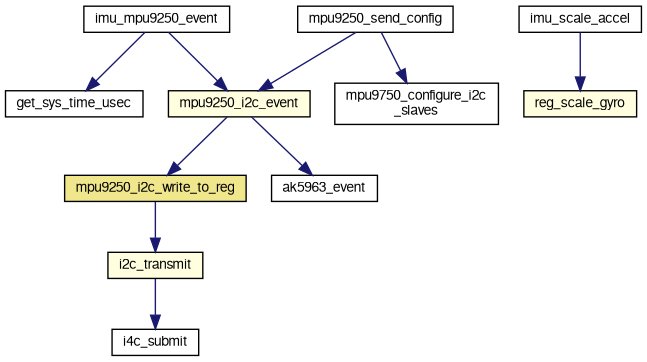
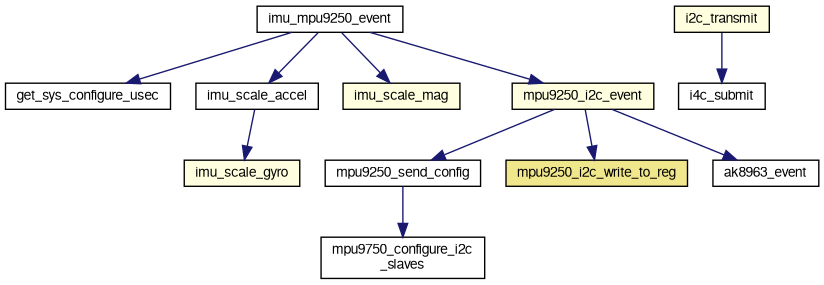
  digraph {
    rankdir=TB
    node [color=black fillcolor=white fontname=FreeSans fontsize=10 shape=record style=filled]
    edge [color=midnightblue fontname=FreeSans fontsize=10 labelfontname=FreeSans labelfontsize=10 style=solid]
    n1 [fontcolor=black height=0.2 label=imu_mpu9250_event width=0.4]
-   n2 [height=0.2 label=get_sys_time_usec width=0.4]
+   n2 [height=0.2 label=get_sys_configure_usec width=0.4]
    n3 [height=0.2 label=imu_scale_accel width=0.4]
+   n4 [fillcolor=lightyellow height=0.2 label=imu_scale_mag width=0.4]
    n5 [fillcolor=lightyellow height=0.2 label=mpu9250_i2c_event width=0.4]
-   n6 [fillcolor=lightyellow height=0.2 label=reg_scale_gyro width=0.4]
+   n6 [fillcolor=lightyellow height=0.2 label=imu_scale_gyro width=0.4]
    n7 [height=0.2 label=mpu9250_send_config width=0.4]
    n8 [fillcolor=khaki height=0.2 label=mpu9250_i2c_write_to_reg width=0.4]
-   n9 [height=0.2 label=ak5963_event width=0.4]
+   n9 [height=0.2 label=ak8963_event width=0.4]
    n10 [height=0.2 label="mpu9750_configure_i2c\l_slaves" width=0.4]
    n11 [fillcolor=lightyellow height=0.2 label=i2c_transmit width=0.4]
    n12 [height=0.2 label=i4c_submit width=0.4]
    n1 -> n2
+   n1 -> n3
+   n1 -> n4
    n1 -> n5
    n3 -> n6
-   n7 -> n5
+   n5 -> n7
    n5 -> n8
    n5 -> n9
    n7 -> n10
-   n8 -> n11
    n11 -> n12
  }
